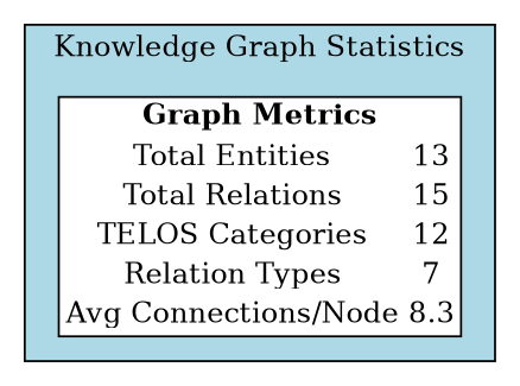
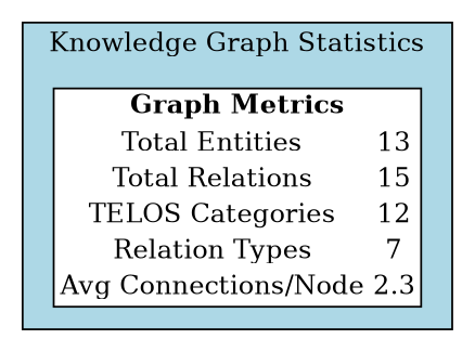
  digraph {
    compound=true
    rankdir=TB
-   n1 [label=<             <TABLE BORDER="1" CELLBORDER="0" CELLSPACING="0" BGCOLOR="white">                 <TR><TD COLSPAN="2"><B>Graph Metrics</B></TD></TR>                 <TR><TD>Total Entities</TD><TD>13</TD></TR>                 <TR><TD>Total Relations</TD><TD>15</TD></TR>                 <TR><TD>TELOS Categories</TD><TD>12</TD></TR>                 <TR><TD>Relation Types</TD><TD>7</TD></TR>                 <TR><TD>Avg Connections/Node</TD><TD>8.3</TD></TR>             </TABLE>         > shape=none]
+   n1 [label=<             <TABLE BORDER="1" CELLBORDER="0" CELLSPACING="0" BGCOLOR="white">                 <TR><TD COLSPAN="2"><B>Graph Metrics</B></TD></TR>                 <TR><TD>Total Entities</TD><TD>13</TD></TR>                 <TR><TD>Total Relations</TD><TD>15</TD></TR>                 <TR><TD>TELOS Categories</TD><TD>12</TD></TR>                 <TR><TD>Relation Types</TD><TD>7</TD></TR>                 <TR><TD>Avg Connections/Node</TD><TD>2.3</TD></TR>             </TABLE>         > shape=none]
    subgraph cluster_1 {
      bgcolor=lightblue
      label="Knowledge Graph Statistics"
      style=filled
      n1
    }
  }
